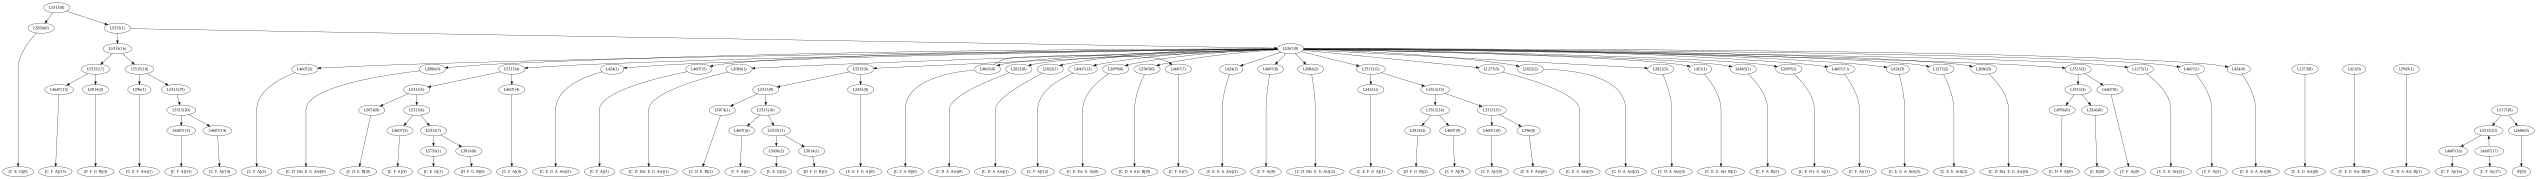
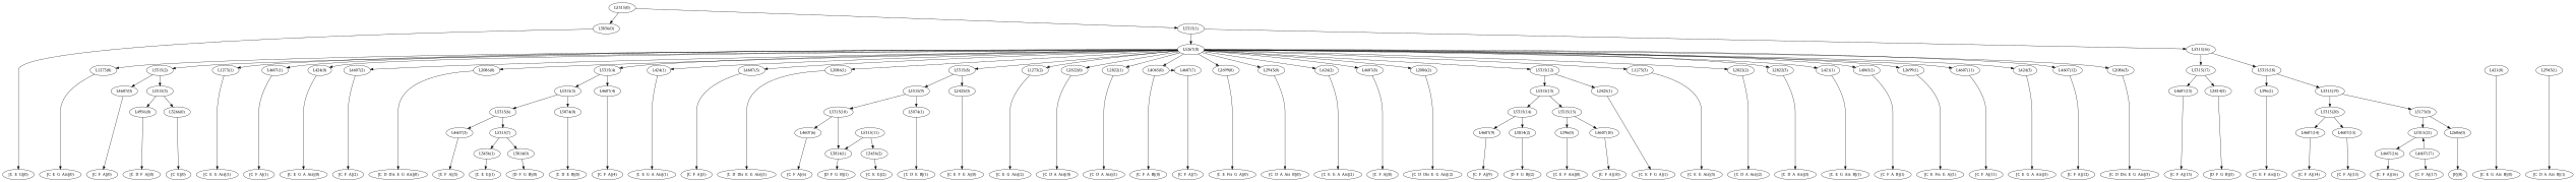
  digraph {
    fontname="PT Serif"
    node [fontname="PT Serif"]
    edge [fontname="PT Serif"]
    "L5315(0)"
    n2 [label="L3856(0)"]
    "L5315(1)"
    "L5267(0)"
    "L5315(16)"
    "L1273(0)"
    "L5315(2)"
    "L1273(1)"
    "L4607(1)"
    "L424(0)"
    "L4607(2)"
    "L2086(0)"
    "L5315(4)"
    "L424(1)"
    "L4607(5)"
    "L2086(1)"
    "L5315(8)"
    "L1273(2)"
    "L2822(0)"
    "L2822(1)"
    "L421(0)"
    "L4065(0)"
    "L2699(0)"
    "L2943(0)"
    "L4607(7)"
    "L424(2)"
    "L4607(8)"
    "L2086(2)"
    "L5315(12)"
    "L1273(3)"
    "L2822(2)"
    "L2822(3)"
    "L421(1)"
    "L4065(1)"
    "L2699(1)"
    "L2943(1)"
    "L4607(11)"
    "L424(3)"
    "L4607(12)"
    "L2086(3)"
    "L5315(17)"
    "L5315(18)"
    "L4607(0)"
    "L5315(3)"
    "L5315(5)"
    "L4607(4)"
    "L5315(9)"
    "L2425(0)"
    "L5315(13)"
    "L2425(1)"
    "L4607(13)"
    "L3814(3)"
    "L396(1)"
    "L5315(19)"
    "L4956(0)"
    "L3266(0)"
    "L5315(6)"
    "L5074(0)"
    "L5315(10)"
    "L5074(1)"
    "L5315(14)"
    "L5315(15)"
    "L5315(20)"
    "L5175(0)"
    "L4607(3)"
    "L5315(7)"
    "L4607(6)"
    "L5315(11)"
    "L4607(9)"
    "L3814(2)"
    "L396(0)"
    "L4607(10)"
    "L4607(14)"
    "L4607(15)"
    "L5315(21)"
    "L2606(0)"
-   "L3456(1)" [label="L3756(1)"]
+   "L3456(1)"
    "L3814(0)"
    "L3456(2)"
    "L3814(1)"
    "L4607(16)"
    "L4607(17)"
    "[C  E  G](0)"
    "[C  E  G  Ais](0)"
    "[C  F  A](0)"
    "[C  D  F  A](0)"
    "[C  E](0)"
    "[C  E  G  Ais](1)"
    "[C  F  A](1)"
    "[C  E  G  A  Ais](0)"
    "[C  F  A](2)"
    "[C  D  Dis  E  G  Ais](0)"
    "[C  F  A](3)"
    "[C  E  G](1)"
    "[D  F  G  B](0)"
    "[C  D  E  B](0)"
    "[C  F  A](4)"
    "[C  E  G  A  Ais](1)"
    "[C  F  A](5)"
    "[C  D  Dis  E  G  Ais](1)"
    "[C  F  A](6)"
    "[C  E  G](2)"
    "[D  F  G  B](1)"
    "[C  D  E  B](1)"
    "[C  E  F  G  A](0)"
    "[C  E  G  Ais](2)"
    "[C  D  A  Ais](0)"
    "[C  D  A  Ais](1)"
    "[C  E  G  Ais  B](0)"
    "[C  F  A  B](0)"
    "[C  E  Fis  G  A](0)"
    "[C  D  A  Ais  B](0)"
    "[C  F  A](7)"
    "[C  E  G  A  Ais](2)"
    "[C  F  A](8)"
    "[C  D  Dis  E  G  Ais](2)"
    "[C  F  A](9)"
    "[D  F  G  B](2)"
    "[C  E  F  Ais](0)"
    "[C  F  A](10)"
    "[C  E  F  G  A](1)"
    "[C  E  G  Ais](3)"
    "[C  D  A  Ais](2)"
    "[C  D  A  Ais](3)"
    "[C  E  G  Ais  B](1)"
    "[C  F  A  B](1)"
    "[C  E  Fis  G  A](1)"
    "[C  D  A  Ais  B](1)"
    "[C  F  A](11)"
    "[C  E  G  A  Ais](3)"
    "[C  F  A](12)"
    "[C  D  Dis  E  G  Ais](3)"
    "[C  F  A](13)"
    "[D  F  G  B](3)"
    "[C  E  F  Ais](1)"
    "[C  F  A](14)"
    "[C  F  A](15)"
    "[C  F  A](16)"
    "[C  F  A](17)"
    "[F](0)"
    subgraph sub_1 {
      rank=min
      "L5315(0)"
    }
    subgraph sub_2 {
      rank=same
      n2
      "L5315(1)"
    }
    subgraph sub_3 {
      rank=same
      "L5267(0)"
      "L5315(16)"
    }
    subgraph sub_4 {
      rank=same
      "L1273(0)"
      "L5315(2)"
      "L1273(1)"
      "L4607(1)"
      "L424(0)"
      "L4607(2)"
      "L2086(0)"
      "L5315(4)"
      "L424(1)"
      "L4607(5)"
      "L2086(1)"
      "L5315(8)"
      "L1273(2)"
      "L2822(0)"
      "L2822(1)"
      "L421(0)"
      "L4065(0)"
      "L2699(0)"
      "L2943(0)"
      "L4607(7)"
      "L424(2)"
      "L4607(8)"
      "L2086(2)"
      "L5315(12)"
      "L1273(3)"
      "L2822(2)"
      "L2822(3)"
      "L421(1)"
      "L4065(1)"
      "L2699(1)"
      "L2943(1)"
      "L4607(11)"
      "L424(3)"
      "L4607(12)"
      "L2086(3)"
      "L5315(17)"
      "L5315(18)"
    }
    subgraph sub_5 {
      rank=same
      "L4607(0)"
      "L5315(3)"
      "L5315(5)"
      "L4607(4)"
      "L5315(9)"
      "L2425(0)"
      "L5315(13)"
      "L2425(1)"
      "L4607(13)"
      "L3814(3)"
      "L396(1)"
      "L5315(19)"
    }
    subgraph sub_6 {
      rank=same
      "L4956(0)"
      "L3266(0)"
      "L5315(6)"
      "L5074(0)"
      "L5315(10)"
      "L5074(1)"
      "L5315(14)"
      "L5315(15)"
      "L5315(20)"
      "L5175(0)"
    }
    subgraph sub_7 {
      rank=same
      "L4607(3)"
      "L5315(7)"
      "L4607(6)"
      "L5315(11)"
      "L4607(9)"
      "L3814(2)"
      "L396(0)"
      "L4607(10)"
      "L4607(14)"
      "L4607(15)"
      "L5315(21)"
      "L2606(0)"
    }
    subgraph sub_8 {
      rank=same
      "L3456(1)"
      "L3814(0)"
      "L3456(2)"
      "L3814(1)"
      "L4607(16)"
      "L4607(17)"
    }
    subgraph sub_9 {
      rank=max
      "[C  E  G](0)"
      "[C  E  G  Ais](0)"
      "[C  F  A](0)"
      "[C  D  F  A](0)"
      "[C  E](0)"
      "[C  E  G  Ais](1)"
      "[C  F  A](1)"
      "[C  E  G  A  Ais](0)"
      "[C  F  A](2)"
      "[C  D  Dis  E  G  Ais](0)"
      "[C  F  A](3)"
      "[C  E  G](1)"
      "[D  F  G  B](0)"
      "[C  D  E  B](0)"
      "[C  F  A](4)"
      "[C  E  G  A  Ais](1)"
      "[C  F  A](5)"
      "[C  D  Dis  E  G  Ais](1)"
      "[C  F  A](6)"
      "[C  E  G](2)"
      "[D  F  G  B](1)"
      "[C  D  E  B](1)"
      "[C  E  F  G  A](0)"
      "[C  E  G  Ais](2)"
      "[C  D  A  Ais](0)"
      "[C  D  A  Ais](1)"
      "[C  E  G  Ais  B](0)"
      "[C  F  A  B](0)"
      "[C  E  Fis  G  A](0)"
      "[C  D  A  Ais  B](0)"
      "[C  F  A](7)"
      "[C  E  G  A  Ais](2)"
      "[C  F  A](8)"
      "[C  D  Dis  E  G  Ais](2)"
      "[C  F  A](9)"
      "[D  F  G  B](2)"
      "[C  E  F  Ais](0)"
      "[C  F  A](10)"
      "[C  E  F  G  A](1)"
      "[C  E  G  Ais](3)"
      "[C  D  A  Ais](2)"
      "[C  D  A  Ais](3)"
      "[C  E  G  Ais  B](1)"
      "[C  F  A  B](1)"
      "[C  E  Fis  G  A](1)"
      "[C  D  A  Ais  B](1)"
      "[C  F  A](11)"
      "[C  E  G  A  Ais](3)"
      "[C  F  A](12)"
      "[C  D  Dis  E  G  Ais](3)"
      "[C  F  A](13)"
      "[D  F  G  B](3)"
      "[C  E  F  Ais](1)"
      "[C  F  A](14)"
      "[C  F  A](15)"
      "[C  F  A](16)"
      "[C  F  A](17)"
      "[F](0)"
    }
    "L5315(0)" -> n2
    "L5315(0)" -> "L5315(1)"
    n2 -> "[C  E  G](0)"
    "L5315(1)" -> "L5267(0)"
    "L5315(1)" -> "L5315(16)"
+   "L5267(0)" -> "L1273(0)"
    "L5267(0)" -> "L5315(2)"
    "L5267(0)" -> "L1273(1)"
    "L5267(0)" -> "L4607(1)"
    "L5267(0)" -> "L424(0)"
    "L5267(0)" -> "L4607(2)"
    "L5267(0)" -> "L2086(0)"
    "L5267(0)" -> "L5315(4)"
    "L5267(0)" -> "L424(1)"
    "L5267(0)" -> "L4607(5)"
    "L5267(0)" -> "L2086(1)"
    "L5267(0)" -> "L5315(8)"
    "L5267(0)" -> "L1273(2)"
    "L5267(0)" -> "L2822(0)"
    "L5267(0)" -> "L2822(1)"
    "L5267(0)" -> "L4065(0)"
    "L5267(0)" -> "L2699(0)"
    "L5267(0)" -> "L2943(0)"
    "L5267(0)" -> "L424(2)"
    "L5267(0)" -> "L4607(8)"
    "L5267(0)" -> "L2086(2)"
    "L5267(0)" -> "L5315(12)"
    "L5267(0)" -> "L1273(3)"
    "L5267(0)" -> "L2822(2)"
    "L5267(0)" -> "L2822(3)"
    "L5267(0)" -> "L421(1)"
    "L5267(0)" -> "L4065(1)"
    "L5267(0)" -> "L2699(1)"
    "L5267(0)" -> "L4607(11)"
    "L5267(0)" -> "L424(3)"
    "L5267(0)" -> "L4607(12)"
    "L5267(0)" -> "L2086(3)"
    "L5315(16)" -> "L5315(17)"
    "L5315(16)" -> "L5315(18)"
    "L1273(0)" -> "[C  E  G  Ais](0)"
    "L5315(2)" -> "L4607(0)"
    "L5315(2)" -> "L5315(3)"
    "L1273(1)" -> "[C  E  G  Ais](1)"
    "L4607(1)" -> "[C  F  A](1)"
    "L424(0)" -> "[C  E  G  A  Ais](0)"
    "L4607(2)" -> "[C  F  A](2)"
    "L2086(0)" -> "[C  D  Dis  E  G  Ais](0)"
    "L5315(4)" -> "L5315(5)"
    "L5315(4)" -> "L4607(4)"
    "L424(1)" -> "[C  E  G  A  Ais](1)"
    "L4607(5)" -> "[C  F  A](5)"
    "L2086(1)" -> "[C  D  Dis  E  G  Ais](1)"
    "L5315(8)" -> "L5315(9)"
    "L5315(8)" -> "L2425(0)"
    "L1273(2)" -> "[C  E  G  Ais](2)"
    "L2822(0)" -> "[C  D  A  Ais](0)"
    "L2822(1)" -> "[C  D  A  Ais](1)"
    "L421(0)" -> "[C  E  G  Ais  B](0)"
    "L4065(0)" -> "L4607(7)"
    "L4065(0)" -> "[C  F  A  B](0)"
    "L2699(0)" -> "[C  E  Fis  G  A](0)"
    "L2943(0)" -> "[C  D  A  Ais  B](0)"
    "L4607(7)" -> "[C  F  A](7)"
    "L424(2)" -> "[C  E  G  A  Ais](2)"
    "L4607(8)" -> "[C  F  A](8)"
    "L2086(2)" -> "[C  D  Dis  E  G  Ais](2)"
    "L5315(12)" -> "L5315(13)"
    "L5315(12)" -> "L2425(1)"
    "L1273(3)" -> "[C  E  G  Ais](3)"
    "L2822(2)" -> "[C  D  A  Ais](2)"
    "L2822(3)" -> "[C  D  A  Ais](3)"
    "L421(1)" -> "[C  E  G  Ais  B](1)"
    "L4065(1)" -> "[C  F  A  B](1)"
    "L2699(1)" -> "[C  E  Fis  G  A](1)"
    "L2943(1)" -> "[C  D  A  Ais  B](1)"
    "L4607(11)" -> "[C  F  A](11)"
    "L424(3)" -> "[C  E  G  A  Ais](3)"
    "L4607(12)" -> "[C  F  A](12)"
    "L2086(3)" -> "[C  D  Dis  E  G  Ais](3)"
    "L5315(17)" -> "L4607(13)"
    "L5315(17)" -> "L3814(3)"
    "L5315(18)" -> "L396(1)"
    "L5315(18)" -> "L5315(19)"
    "L4607(0)" -> "[C  F  A](0)"
    "L5315(3)" -> "L4956(0)"
    "L5315(3)" -> "L3266(0)"
    "L5315(5)" -> "L5315(6)"
    "L5315(5)" -> "L5074(0)"
    "L4607(4)" -> "[C  F  A](4)"
    "L5315(9)" -> "L5315(10)"
    "L5315(9)" -> "L5074(1)"
    "L2425(0)" -> "[C  E  F  G  A](0)"
    "L5315(13)" -> "L5315(14)"
    "L5315(13)" -> "L5315(15)"
    "L2425(1)" -> "[C  E  F  G  A](1)"
    "L4607(13)" -> "[C  F  A](13)"
    "L3814(3)" -> "[D  F  G  B](3)"
    "L396(1)" -> "[C  E  F  Ais](1)"
    "L5315(19)" -> "L5315(20)"
+   "L5315(19)" -> "L5175(0)"
    "L4956(0)" -> "[C  D  F  A](0)"
    "L3266(0)" -> "[C  E](0)"
    "L5315(6)" -> "L4607(3)"
    "L5315(6)" -> "L5315(7)"
    "L5074(0)" -> "[C  D  E  B](0)"
    "L5315(10)" -> "L4607(6)"
-   "L5315(10)" -> "L5315(11)"
+   "L5315(10)" -> "L3814(1)"
    "L5074(1)" -> "[C  D  E  B](1)"
    "L5315(14)" -> "L4607(9)"
    "L5315(14)" -> "L3814(2)"
    "L5315(15)" -> "L396(0)"
    "L5315(15)" -> "L4607(10)"
    "L5315(20)" -> "L4607(14)"
    "L5315(20)" -> "L4607(15)"
    "L5175(0)" -> "L5315(21)"
    "L5175(0)" -> "L2606(0)"
    "L4607(3)" -> "[C  F  A](3)"
    "L5315(7)" -> "L3456(1)"
    "L5315(7)" -> "L3814(0)"
    "L4607(6)" -> "[C  F  A](6)"
    "L5315(11)" -> "L3456(2)"
    "L5315(11)" -> "L3814(1)"
    "L4607(9)" -> "[C  F  A](9)"
    "L3814(2)" -> "[D  F  G  B](2)"
    "L396(0)" -> "[C  E  F  Ais](0)"
    "L4607(10)" -> "[C  F  A](10)"
    "L4607(14)" -> "[C  F  A](14)"
    "L4607(15)" -> "[C  F  A](15)"
    "L5315(21)" -> "L4607(16)"
    "L2606(0)" -> "[F](0)"
    "L3456(1)" -> "[C  E  G](1)"
    "L3814(0)" -> "[D  F  G  B](0)"
    "L3456(2)" -> "[C  E  G](2)"
    "L3814(1)" -> "[D  F  G  B](1)"
    "L4607(16)" -> "[C  F  A](16)"
    "L4607(17)" -> "L5315(21)"
    "L4607(17)" -> "[C  F  A](17)"
  }
